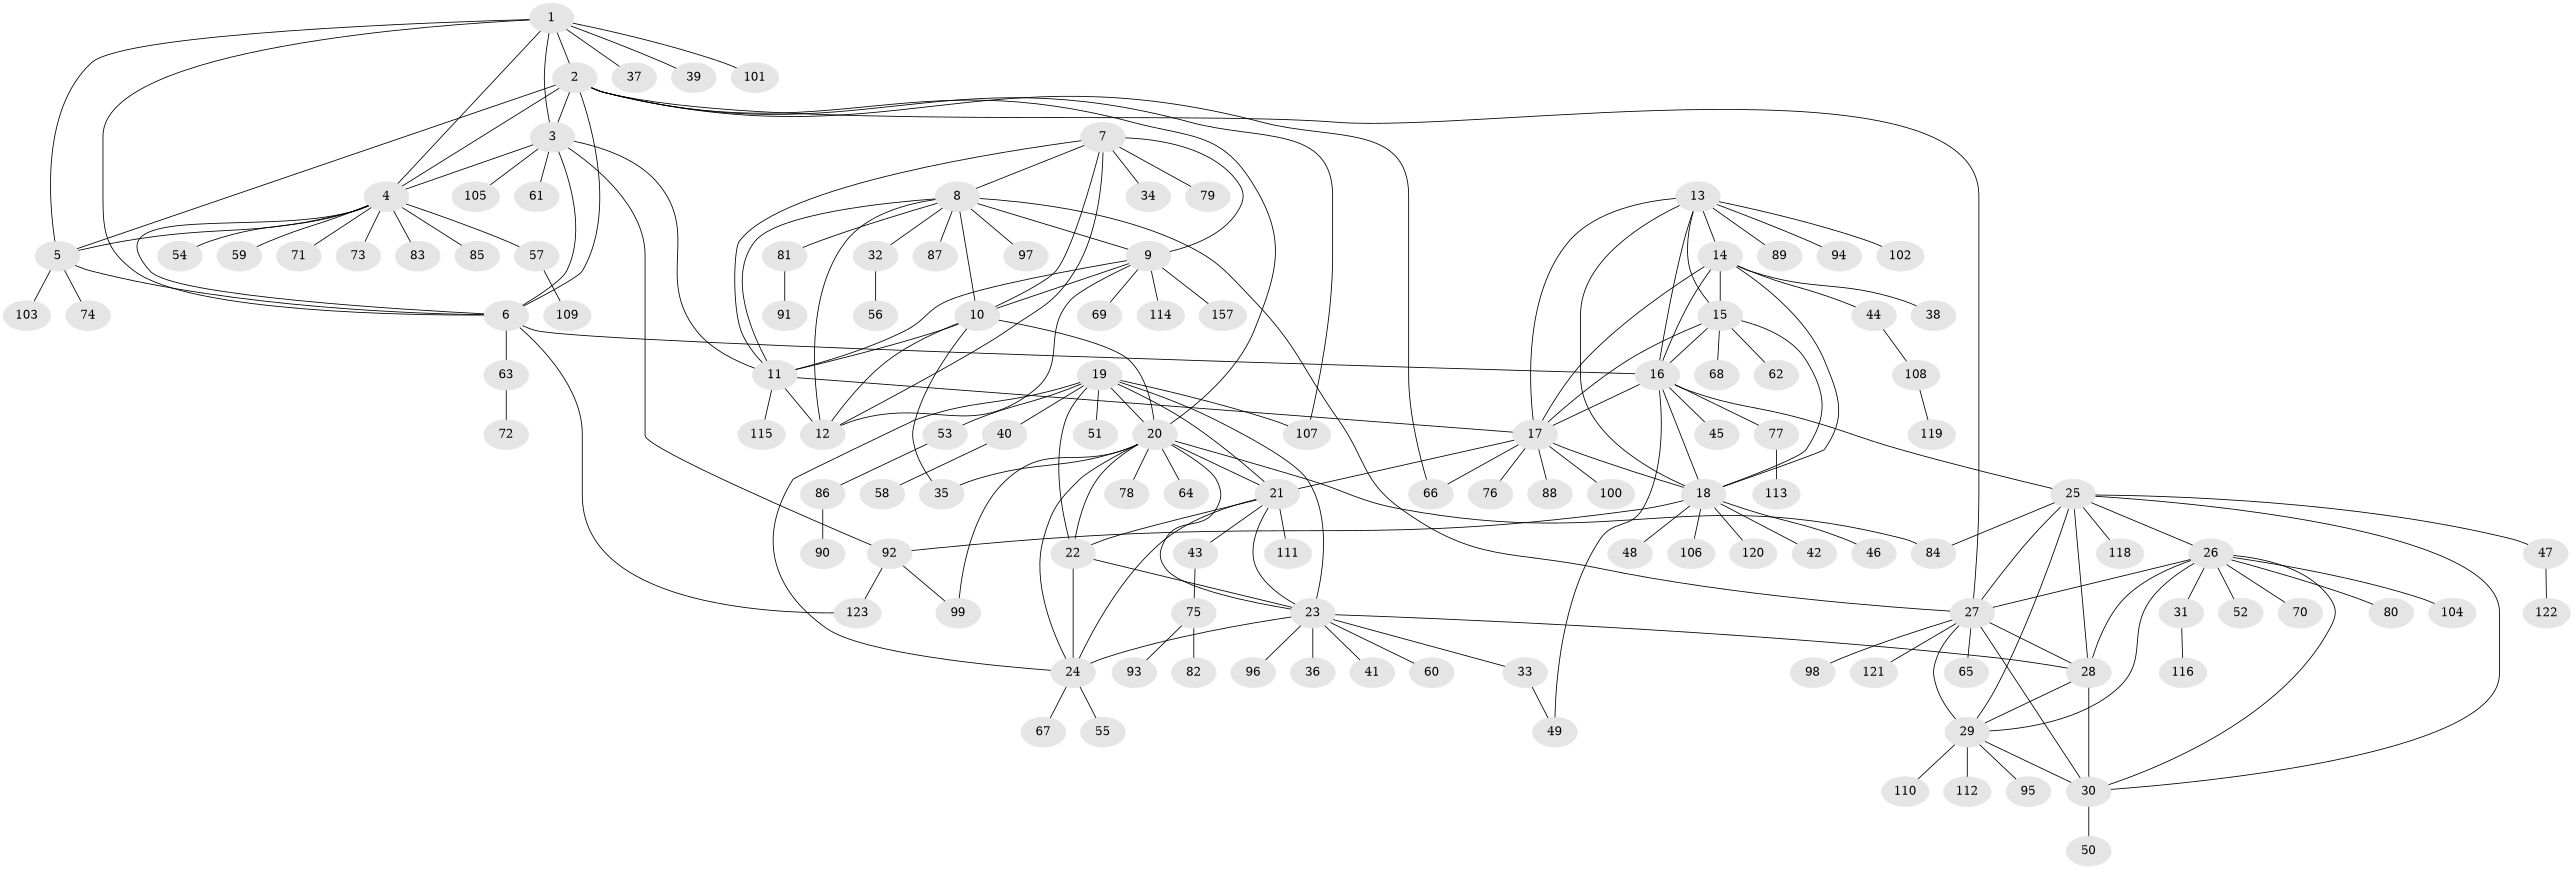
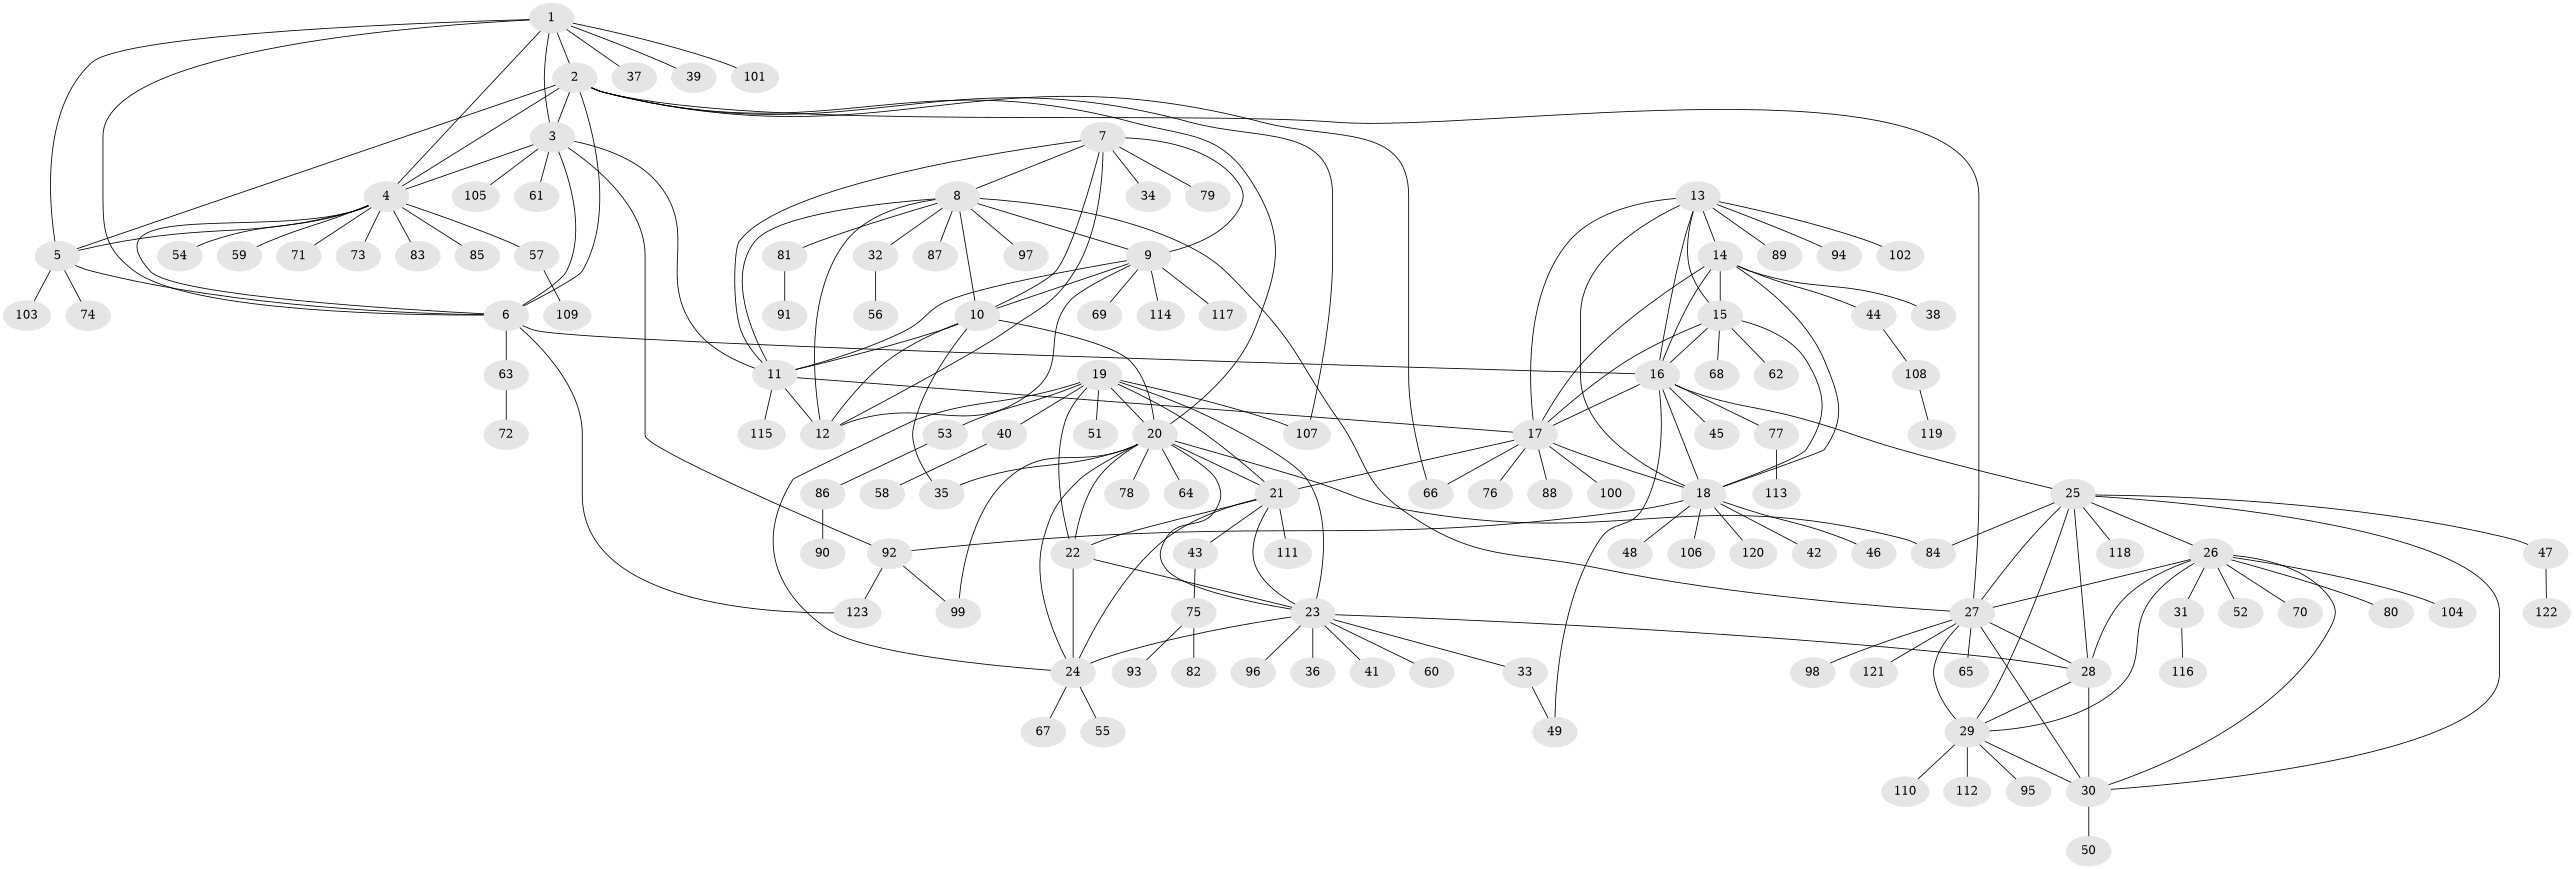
  graph {
    node [color=gray90 style=filled]
    1
    2
    3
    4
    5
    6
    37
    39
    101
    20
    27
    66
    107
    11
    61
    92
    105
    54
    57
    59
    71
    73
    83
    85
    74
    103
    16
    63
    123
    35
    21
    22
    23
    24
    64
    78
    84
    99
    28
    29
    30
    65
    98
    121
    12
    17
    115
    109
    18
    25
    45
    49
    77
    72
    7
    8
    9
    10
    34
    79
    32
    81
    87
    97
    69
    114
-   117 [label=157]
+   117
    56
    91
    76
    88
    100
    13
    14
    15
    89
    94
    102
    38
    44
    62
    68
    42
    46
    48
    106
    120
    108
    26
    47
    118
    113
    43
    111
    19
    40
    51
    53
    33
    36
    41
    60
    96
    55
    67
    58
    86
    75
    31
    52
    70
    80
    104
    95
    110
    112
    50
    122
    116
    82
    93
    119
    90
    1 -- 2
    1 -- 3
    1 -- 4
    1 -- 5
    1 -- 6
    1 -- 37
    1 -- 39
    1 -- 101
    2 -- 3
    2 -- 4
    2 -- 5
    2 -- 6
    2 -- 20
    2 -- 27
    2 -- 66
    2 -- 107
    3 -- 4
    3 -- 6
    3 -- 11
    3 -- 61
    3 -- 92
    3 -- 105
    4 -- 5
    4 -- 6
    4 -- 54
    4 -- 57
    4 -- 59
    4 -- 71
    4 -- 73
    4 -- 83
    4 -- 85
    5 -- 6
    5 -- 74
    5 -- 103
    6 -- 16
    6 -- 63
    6 -- 123
    20 -- 35
    20 -- 21
    20 -- 22
    20 -- 23
    20 -- 24
    20 -- 64
    20 -- 78
    20 -- 84
    20 -- 99
    27 -- 28
    27 -- 29
    27 -- 30
    27 -- 65
    27 -- 98
    27 -- 121
    11 -- 12
    11 -- 17
    11 -- 115
    92 -- 123
    92 -- 99
    57 -- 109
    16 -- 17
    16 -- 18
    16 -- 25
    16 -- 45
    16 -- 49
    16 -- 77
    63 -- 72
    21 -- 22
    21 -- 23
    21 -- 24
    21 -- 43
    21 -- 111
    22 -- 23
    22 -- 24
    23 -- 24
    23 -- 28
    23 -- 33
    23 -- 36
    23 -- 41
    23 -- 60
    23 -- 96
    24 -- 55
    24 -- 67
    28 -- 29
    28 -- 30
    29 -- 30
    29 -- 95
    29 -- 110
    29 -- 112
    30 -- 50
    17 -- 66
    17 -- 21
    17 -- 18
    17 -- 76
    17 -- 88
    17 -- 100
    18 -- 92
    18 -- 42
    18 -- 46
    18 -- 48
    18 -- 106
    18 -- 120
    25 -- 27
    25 -- 84
    25 -- 28
    25 -- 29
    25 -- 30
    25 -- 26
    25 -- 47
    25 -- 118
    77 -- 113
    7 -- 11
    7 -- 12
    7 -- 8
    7 -- 9
    7 -- 10
    7 -- 34
    7 -- 79
    8 -- 27
    8 -- 11
    8 -- 12
    8 -- 9
    8 -- 10
    8 -- 32
    8 -- 81
    8 -- 87
    8 -- 97
    9 -- 11
    9 -- 12
    9 -- 10
    9 -- 69
    9 -- 114
    9 -- 117
    10 -- 20
    10 -- 11
    10 -- 35
    10 -- 12
    32 -- 56
    81 -- 91
    13 -- 16
    13 -- 17
    13 -- 18
    13 -- 14
    13 -- 15
    13 -- 89
    13 -- 94
    13 -- 102
    14 -- 16
    14 -- 17
    14 -- 18
    14 -- 15
    14 -- 38
    14 -- 44
    15 -- 16
    15 -- 17
    15 -- 18
    15 -- 62
    15 -- 68
    44 -- 108
    108 -- 119
    26 -- 27
    26 -- 28
    26 -- 29
    26 -- 30
    26 -- 31
    26 -- 52
    26 -- 70
    26 -- 80
    26 -- 104
    47 -- 122
    43 -- 75
    19 -- 20
    19 -- 107
    19 -- 21
    19 -- 22
    19 -- 23
    19 -- 24
    19 -- 40
    19 -- 51
    19 -- 53
    40 -- 58
    53 -- 86
    33 -- 49
    86 -- 90
    75 -- 82
    75 -- 93
    31 -- 116
  }
